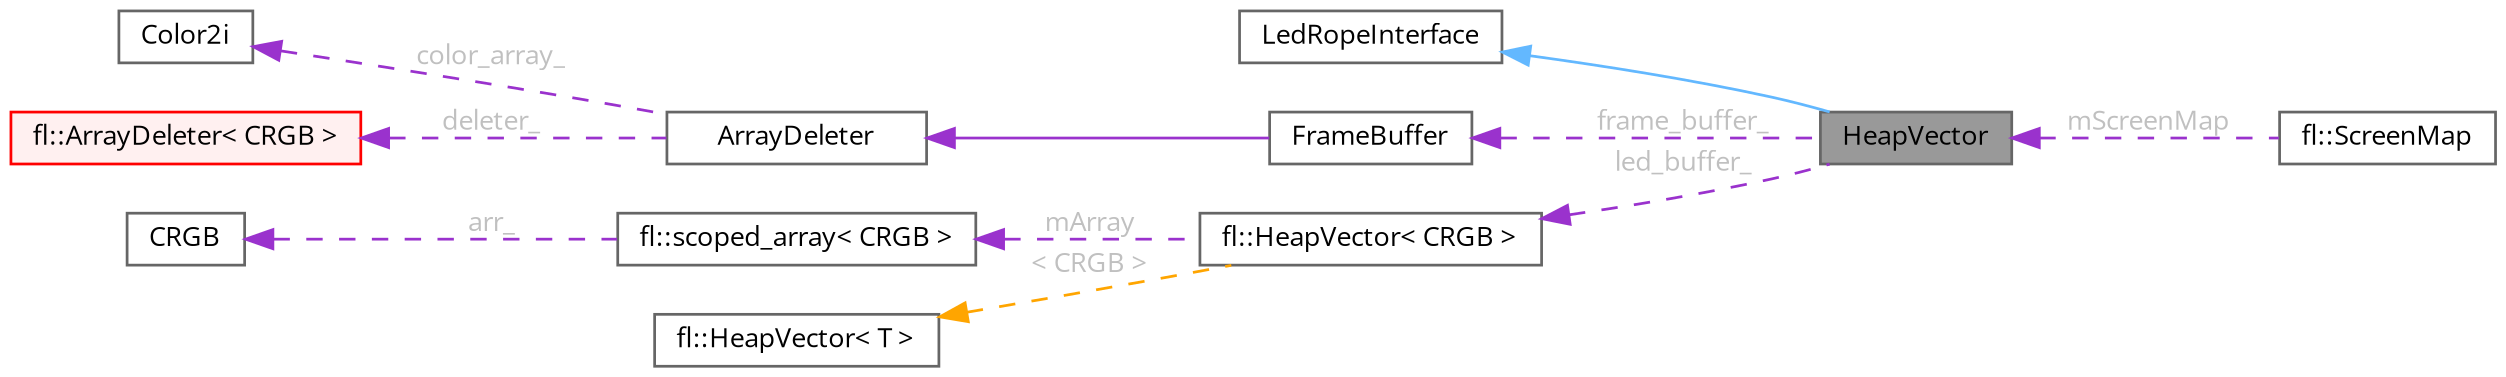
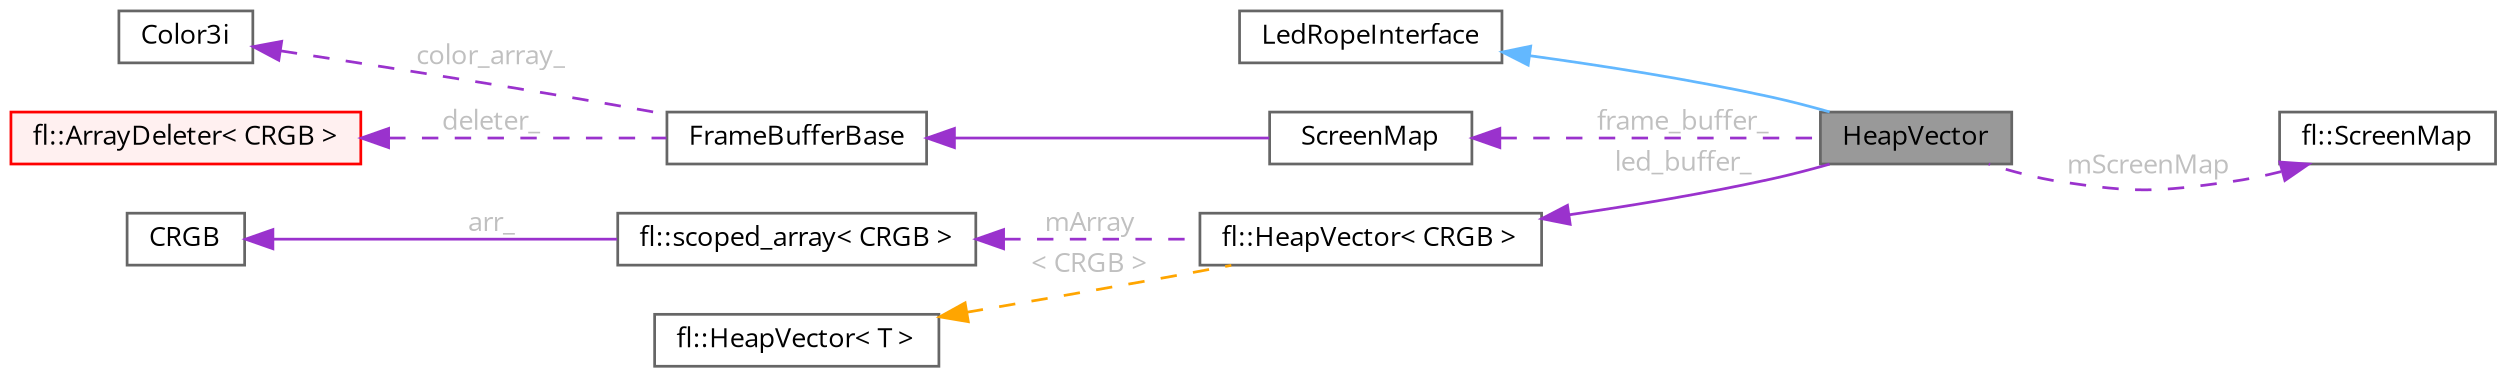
  digraph {
    fontname="Open Sans"
    rankdir=LR
    node [color=gray40 fillcolor=white fontname="Open Sans" fontsize=10 shape=box style=filled]
    edge [color=darkorchid3 dir=back fontname="Open Sans" fontsize=10 labelfontname=Helvetica labelfontsize=10 style=dashed fontcolor=grey]
    n1 [fillcolor=grey60 fontcolor=black height=0.2 label=HeapVector width=0.4]
    n2 [height=0.2 label=LedRopeInterface width=0.4]
-   n3 [height=0.2 label=FrameBuffer width=0.4]
-   n4 [height=0.2 label=ArrayDeleter width=0.4]
-   n5 [height=0.2 label=Color2i width=0.4]
+   n3 [height=0.2 label=ScreenMap width=0.4]
+   n4 [height=0.2 label=FrameBufferBase width=0.4]
+   n5 [height=0.2 label=Color3i width=0.4]
    n6 [height=0.2 label="fl::HeapVector\< CRGB \>" width=0.4]
    n7 [height=0.2 label="fl::scoped_array\< CRGB \>" width=0.4]
    n8 [height=0.2 label=CRGB width=0.4]
    n9 [color=red fillcolor="#FFF0F0" height=0.2 label="fl::ArrayDeleter\< CRGB \>" width=0.4]
    n10 [height=0.2 label="fl::HeapVector\< T \>" width=0.4]
    n11 [height=0.2 label="fl::ScreenMap" width=0.4]
    n2 -> n1 [color=steelblue1 style=solid fontcolor=""]
    n3 -> n1 [label=" frame_buffer_"]
    n4 -> n3 [style=solid fontcolor=""]
    n5 -> n4 [label=" color_array_"]
-   n6 -> n1 [label=" led_buffer_"]
+   n6 -> n1 [label=" led_buffer_" style=solid]
    n7 -> n6 [label=" mArray"]
-   n8 -> n7 [label=" arr_"]
+   n8 -> n7 [label=" arr_" style=solid]
    n9 -> n4 [label=" deleter_"]
    n10 -> n6 [color=orange label=" \< CRGB \>"]
-   n1 -> n11 [label=" mScreenMap"]
+   n11 -> n1 [label=" mScreenMap"]
  }
